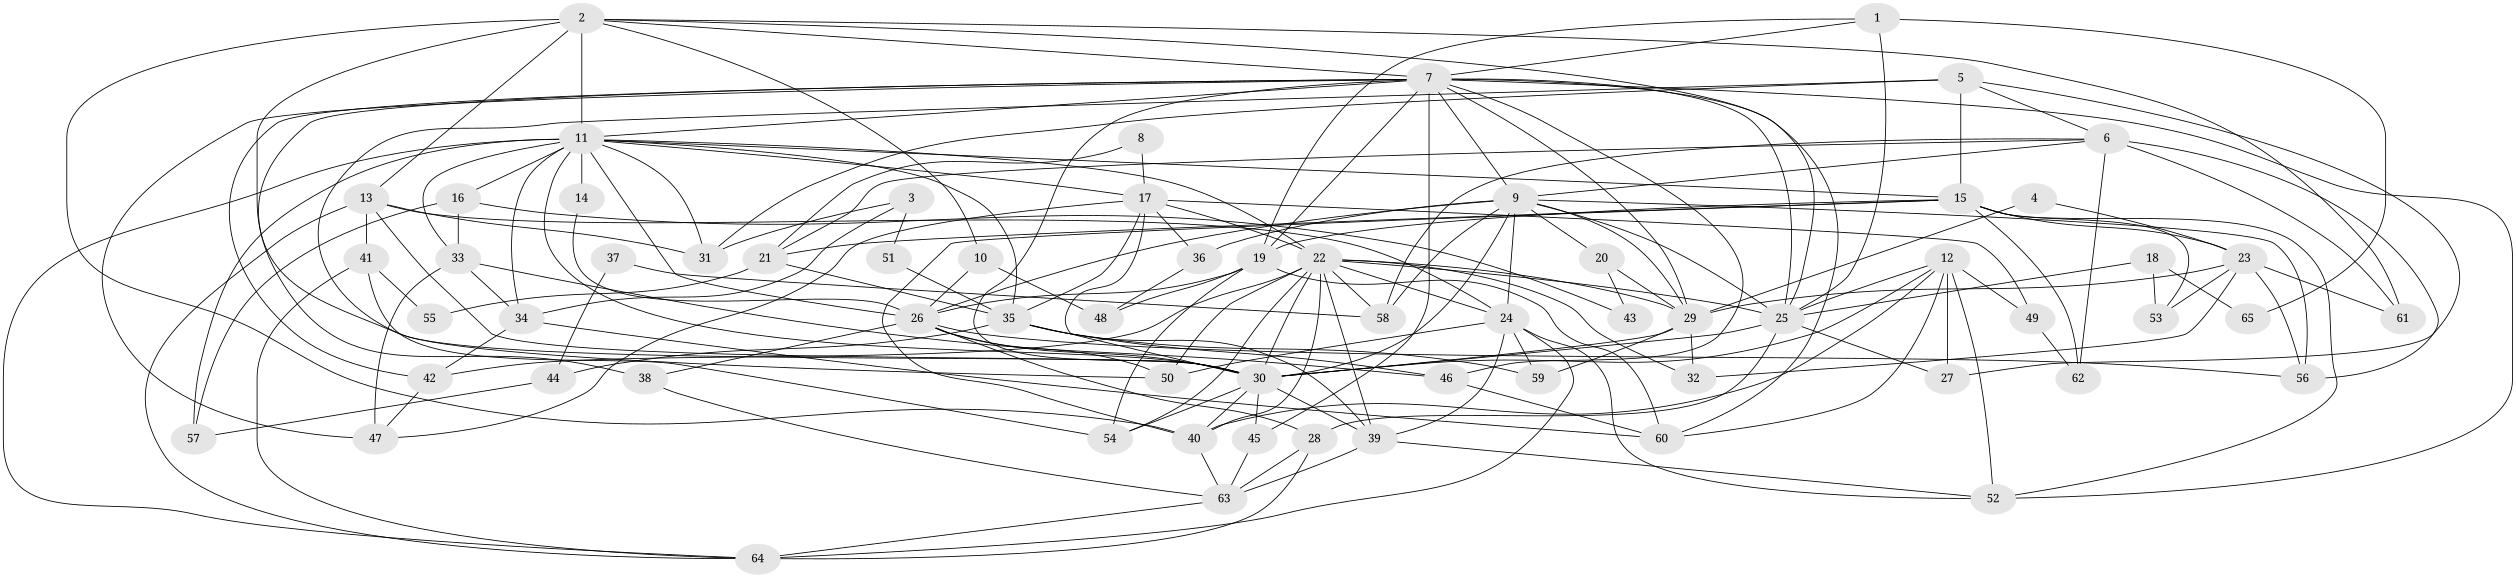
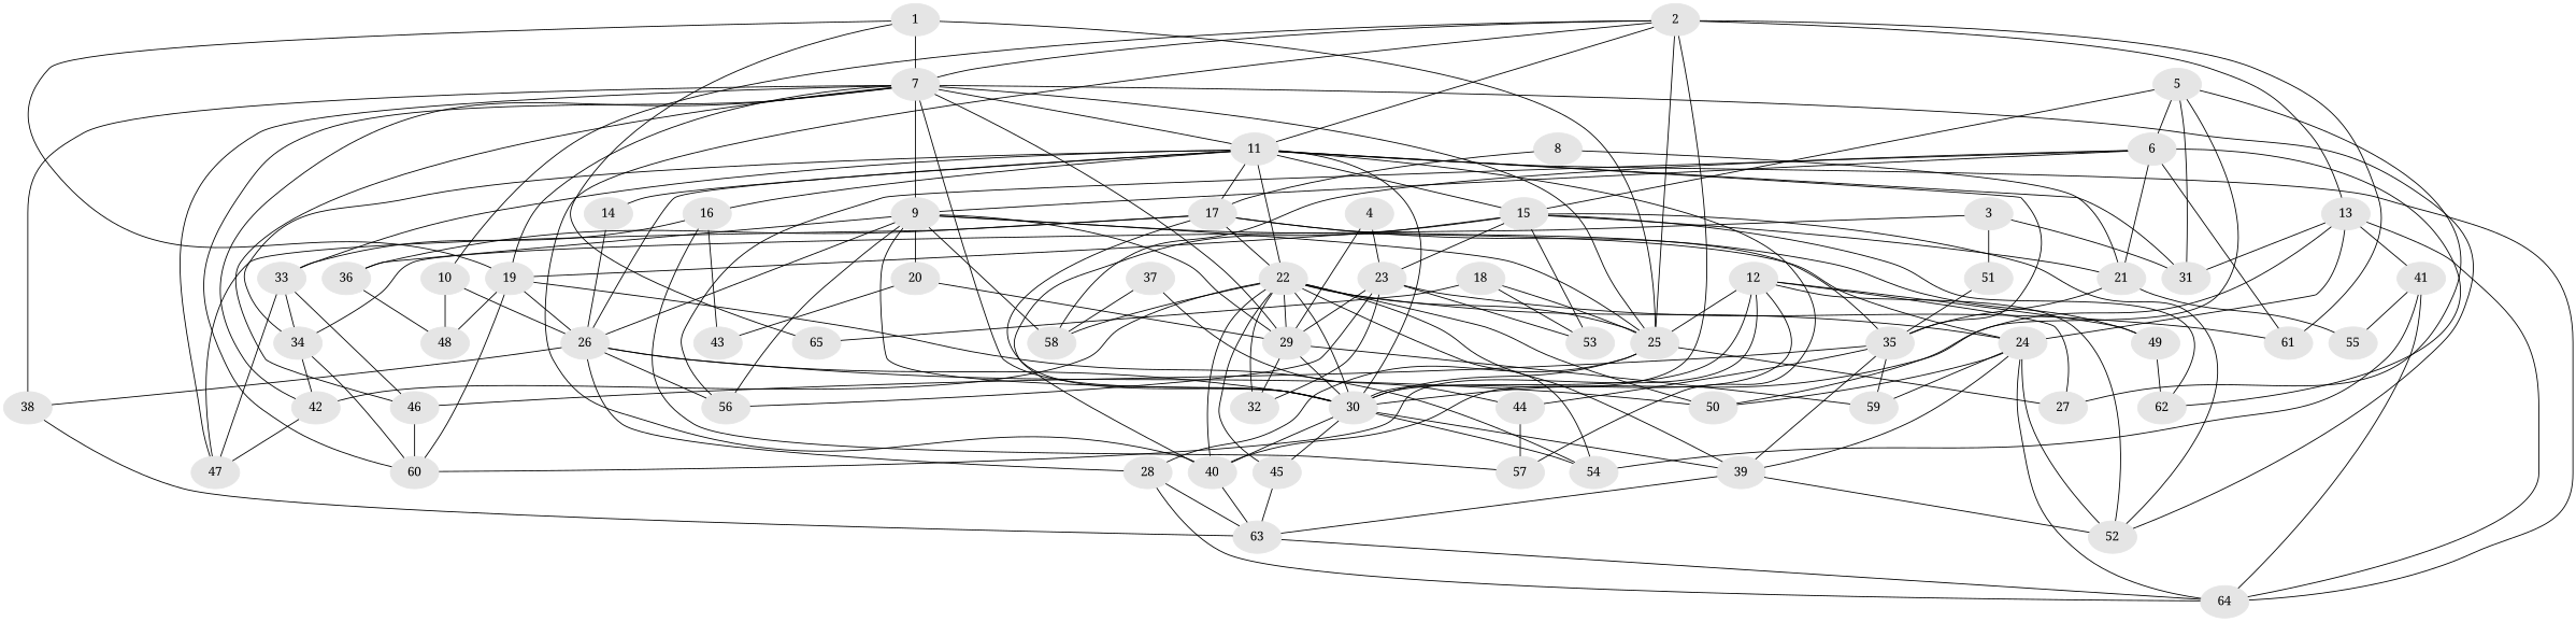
  graph {
    fontname="Noto Serif"
    node [color=gray90 fontname="Noto Serif" style=filled]
    edge [fontname="Noto Serif" weight=1.0]
    1
    7
    19
    25
    65
    11
    30
    29
    9
    38
    42
    45
    46
    47
    52
    60
    26
    48
    54
    27
    28
    2
    10
    13
    40
    61
    31
    34
    15
    17
    14
    16
    22
    33
    35
    57
    64
    24
    41
    39
    63
    3
    51
    4
    23
    56
    32
    53
    59
    5
    6
    50
    21
    58
    62
    20
    36
    55
    8
    49
    43
    44
    12
    18
    37
    1 -- 7
    1 -- 19
    1 -- 25 [weight=2.0]
    1 -- 65
    7 -- 19
    7 -- 25 [weight=2.0]
    7 -- 11
    7 -- 30
    7 -- 29
    7 -- 9
    7 -- 38 [weight=2.0]
    7 -- 42
-   7 -- 45 [weight=2.0]
+   22 -- 45 [weight=2.0]
    7 -- 46
    7 -- 47
    7 -- 52
    7 -- 60
    19 -- 60
    19 -- 26
    19 -- 48
    19 -- 54
    25 -- 30
    25 -- 27
    25 -- 28
    11 -- 30
    11 -- 26
    11 -- 31
    11 -- 34 [weight=2.0]
    11 -- 15
    11 -- 17
    11 -- 14
    11 -- 16
    11 -- 22
    11 -- 33
    11 -- 35
    11 -- 57
    11 -- 64
    30 -- 45
    30 -- 54
    30 -- 40
    30 -- 39
    29 -- 30 [weight=2.0]
    29 -- 32 [weight=2.0]
    29 -- 59 [weight=2.0]
    9 -- 25
    9 -- 30 [weight=2.0]
    9 -- 29 [weight=2.0]
    9 -- 26 [weight=2.0]
    9 -- 24
    9 -- 56
    9 -- 58
    9 -- 20
    9 -- 36
    38 -- 63
    42 -- 47
    45 -- 63
    46 -- 60
    26 -- 30
    26 -- 38
    26 -- 28
    26 -- 56
    26 -- 50
    28 -- 64
    28 -- 63
    2 -- 7
    2 -- 25 [weight=2.0]
    2 -- 11
    2 -- 30 [weight=2.0]
    2 -- 10
    2 -- 13 [weight=2.0]
    2 -- 40
    2 -- 61
    10 -- 26
    10 -- 48
    13 -- 30
    13 -- 31
    13 -- 64
    13 -- 24
    13 -- 41
    40 -- 63
    34 -- 42
    34 -- 60
    15 -- 19
    15 -- 52
    15 -- 40
    15 -- 23
    15 -- 53
    15 -- 21
    15 -- 62
    17 -- 30
    17 -- 47
    17 -- 22
    17 -- 35
    17 -- 36
    17 -- 49
    14 -- 26
    16 -- 33
    16 -- 57
    16 -- 43
    22 -- 25
    22 -- 30
    22 -- 29
    22 -- 42
    22 -- 54
    22 -- 40
    22 -- 24
    22 -- 39
    22 -- 32
    22 -- 50
    22 -- 58
    33 -- 46
    33 -- 47
    33 -- 34
    35 -- 46
    35 -- 39
    35 -- 59
    35 -- 44
    24 -- 52
    24 -- 64
    24 -- 39
    24 -- 59
    24 -- 50
    41 -- 54
    41 -- 64
    41 -- 55
    39 -- 52
    39 -- 63
    63 -- 64
    3 -- 31
    3 -- 34
    3 -- 51
    51 -- 35
    4 -- 29
    4 -- 23
    23 -- 29
    23 -- 61
    23 -- 56
    23 -- 32
    23 -- 53
    5 -- 27
    5 -- 31
    5 -- 15 [weight=2.0]
    5 -- 6
    5 -- 50
    6 -- 9
    6 -- 61 [weight=3.0]
    6 -- 56
    6 -- 21
    6 -- 58
    6 -- 62
    21 -- 35
    21 -- 55
    20 -- 29
    20 -- 43
    36 -- 48
    8 -- 17
    8 -- 21
    49 -- 62
    44 -- 57
    12 -- 25
    12 -- 30
    12 -- 52
    12 -- 60
    12 -- 27
    12 -- 40
    12 -- 49
    18 -- 25
    18 -- 65
    18 -- 53
    37 -- 58
    37 -- 44
  }
